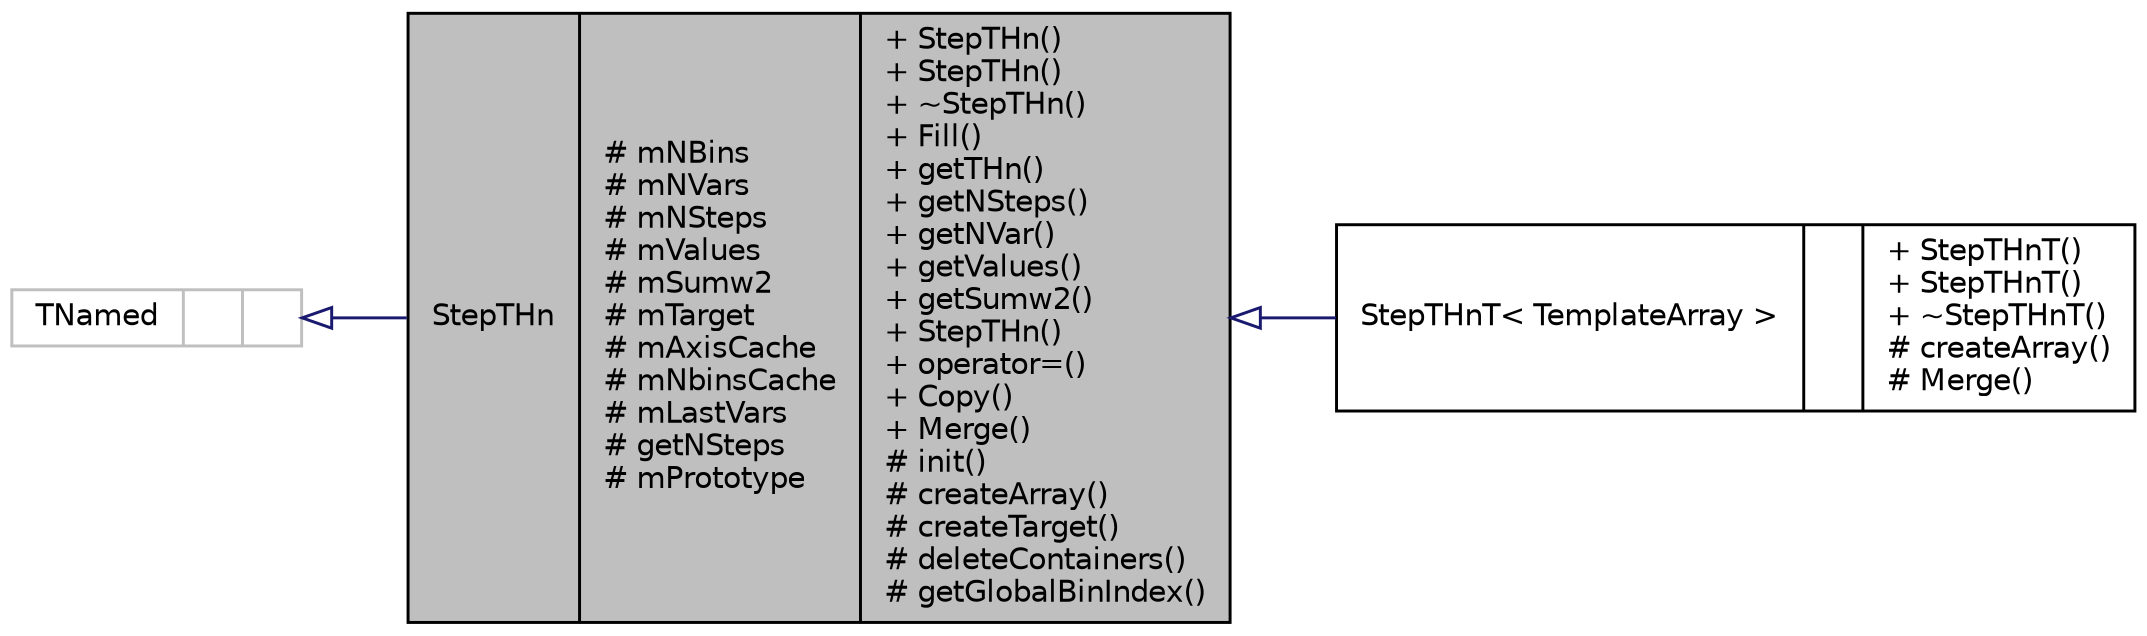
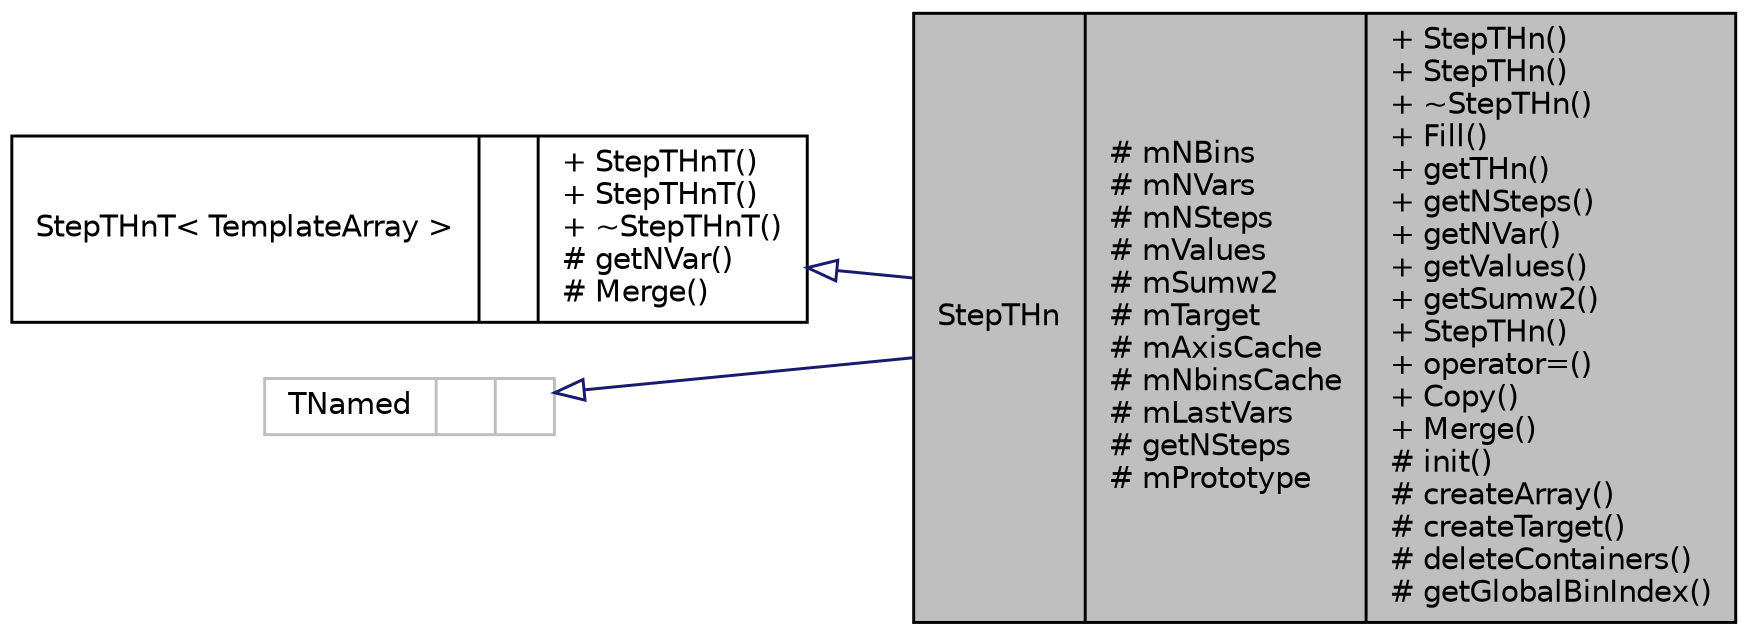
  digraph {
    rankdir=LR
    node [color=black fontname=Helvetica fontsize=10 shape=record]
    edge [arrowtail=onormal color=midnightblue dir=back fontname=Helvetica fontsize=10 labelfontname=Helvetica labelfontsize=10 style=solid]
    n1 [fillcolor=grey75 fontcolor=black height=0.2 label="{StepTHn\n|# mNBins\l# mNVars\l# mNSteps\l# mValues\l# mSumw2\l# mTarget\l# mAxisCache\l# mNbinsCache\l# mLastVars\l# getNSteps\l# mPrototype\l|+ StepTHn()\l+ StepTHn()\l+ ~StepTHn()\l+ Fill()\l+ getTHn()\l+ getNSteps()\l+ getNVar()\l+ getValues()\l+ getSumw2()\l+ StepTHn()\l+ operator=()\l+ Copy()\l+ Merge()\l# init()\l# createArray()\l# createTarget()\l# deleteContainers()\l# getGlobalBinIndex()\l}" style=filled width=0.4]
-   n2 [height=0.2 label="{StepTHnT\< TemplateArray \>\n||+ StepTHnT()\l+ StepTHnT()\l+ ~StepTHnT()\l# createArray()\l# Merge()\l}" width=0.4]
+   n2 [height=0.2 label="{StepTHnT\< TemplateArray \>\n||+ StepTHnT()\l+ StepTHnT()\l+ ~StepTHnT()\l# getNVar()\l# Merge()\l}" width=0.4]
    n3 [color=grey75 height=0.2 label="{TNamed\n||}" width=0.4]
-   n1 -> n2
+   n2 -> n1
    n3 -> n1
  }
